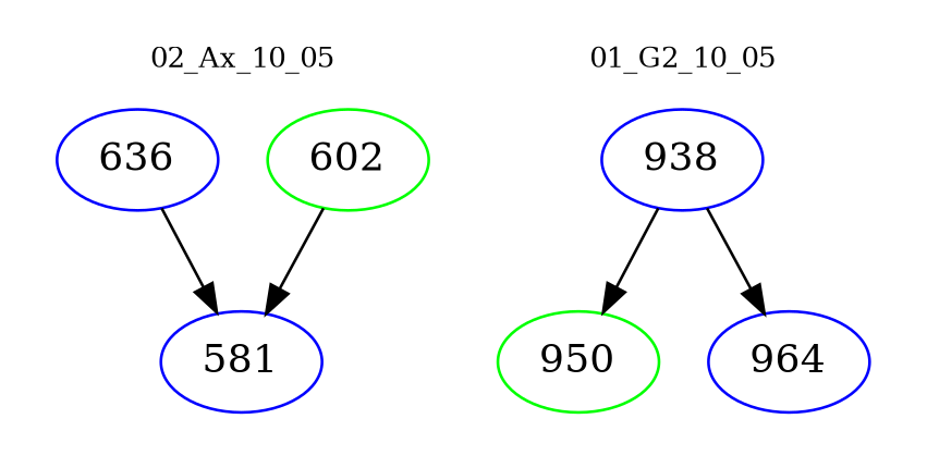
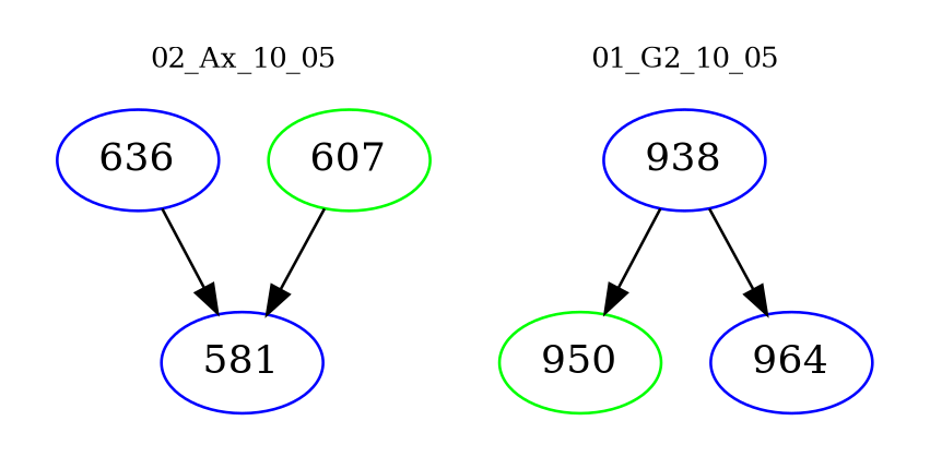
  digraph {
    node [color=blue]
    edge [color=black]
-   n1 [color=green label=602]
+   n1 [color=green label=607]
    n2 [label=581]
    n3 [label=636]
    n4 [color=green label=950]
    n5 [label=938]
    n6 [label=964]
    subgraph cluster_1 {
      color=white
      fontsize=10
      label="02_Ax_10_05"
      n1
      n2
      n3
    }
    subgraph cluster_2 {
      color=white
      fontsize=10
      label="01_G2_10_05"
      n4
      n5
      n6
    }
    n1 -> n2
    n3 -> n2
    n5 -> n4
    n5 -> n6
  }
